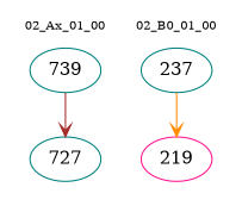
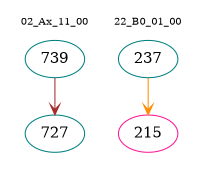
  digraph {
    fontname="DejaVu Serif"
    node [color=teal fontname="DejaVu Serif"]
    edge [arrowhead=vee fontname="DejaVu Serif"]
    n1 [label=739]
    n2 [label=727]
    n3 [label=237]
-   n4 [color=deeppink label=219]
+   n4 [color=deeppink label=215]
    subgraph cluster_1 {
      color=white
      fontsize=10
-     label="02_Ax_01_00"
+     label="02_Ax_11_00"
      n1
      n2
    }
    subgraph cluster_2 {
      color=white
      fontsize=10
-     label="02_B0_01_00"
+     label="22_B0_01_00"
      n3
      n4
    }
    n1 -> n2 [color=brown]
    n3 -> n4 [color=darkorange]
  }
